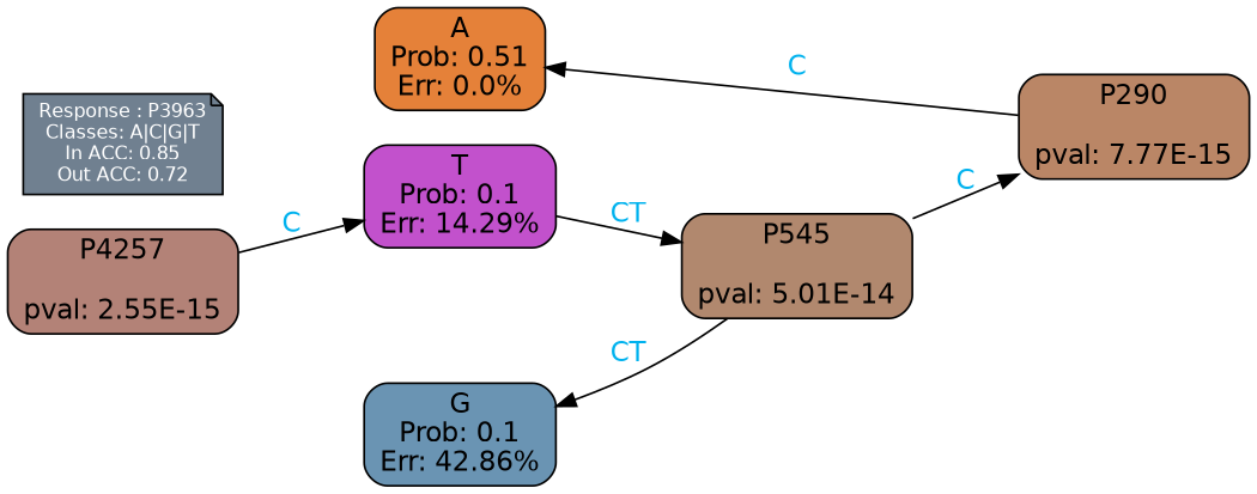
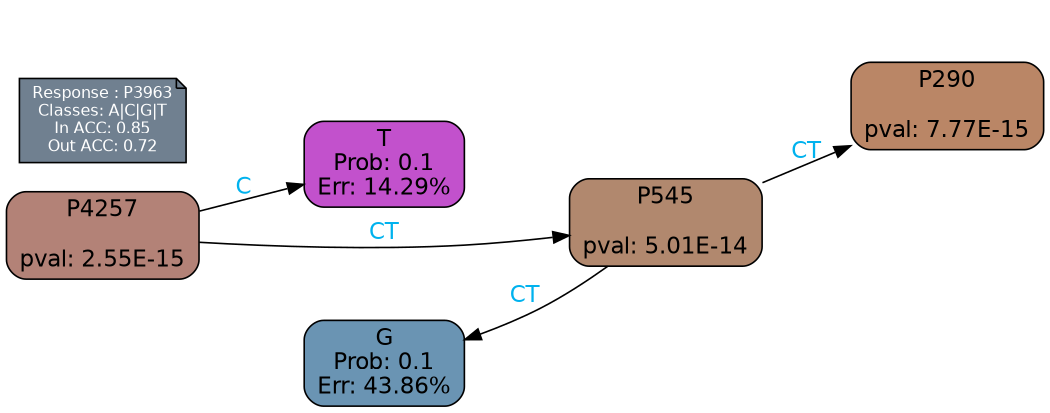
  digraph {
    rankdir=LR
    ranksep=equally
    splines=polylines
    node [color=black fontname=helvetica shape=box style="filled, rounded"]
    edge [fontcolor=deepskyblue2 fontname=helvetica]
    n1 [fillcolor="#c251cc" label="T\nProb: 0.1\nErr: 14.29%"]
-   n2 [fillcolor="#6a94b3" label="G\nProb: 0.1\nErr: 42.86%"]
-   n3 [fillcolor="#e58139" label="A\nProb: 0.51\nErr: 0.0%"]
+   n2 [fillcolor="#6a94b3" label="G\nProb: 0.1\nErr: 43.86%"]
    n4 [align=left fillcolor=slategray fontcolor=white fontsize=10 label="Response : P3963\nClasses: A|C|G|T\nIn ACC: 0.85\nOut ACC: 0.72\n" shape=note style=filled]
    n5 [fillcolor="#b38277" label="P4257\n\npval: 2.55E-15"]
    n6 [fillcolor="#b1886e" label="P545\n\npval: 5.01E-14"]
    n7 [fillcolor="#ba8666" label="P290\n\npval: 7.77E-15"]
    subgraph sub_1 {
      rank=same
      n1
      n2
-     n3
    }
    subgraph sub_2 {
      rank=same
      n4
      n5
    }
    n5 -> n1 [label=C]
-   n1 -> n6 [label=CT]
+   n5 -> n6 [label=CT]
    n6 -> n2 [label=CT]
-   n6 -> n7 [label=C]
-   n7 -> n3 [label=C]
+   n6 -> n7 [label=CT]
  }
